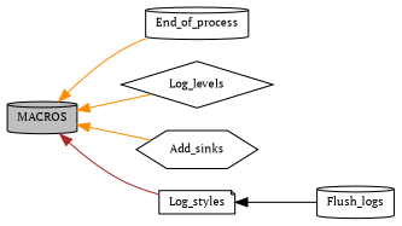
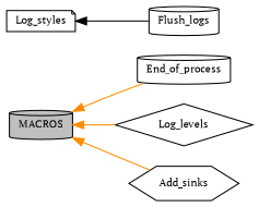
  digraph {
    fontname="PT Serif"
    rankdir=LR
    node [color=black fillcolor=white fontname="PT Serif" fontsize=10 shape=cylinder style=filled]
    edge [color=darkorange dir=back fontname="PT Serif" fontsize=10 labelfontname=Helvetica labelfontsize=10 shape=plaintext style=solid]
    n1 [fillcolor=grey75 fontcolor=black height=0.2 label=MACROS width=0.4]
    n2 [height=0.2 label=End_of_process width=0.4]
    n3 [height=0.2 label=Log_levels shape=diamond width=0.4]
    n4 [height=0.2 label=Add_sinks shape=hexagon width=0.4]
    n5 [height=0.2 label=Log_styles shape=note width=0.4]
    n6 [height=0.2 label=Flush_logs width=0.4]
    n1 -> n2
    n1 -> n3
    n1 -> n4
-   n1 -> n5 [color=brown]
    n5 -> n6 [color=black]
  }
